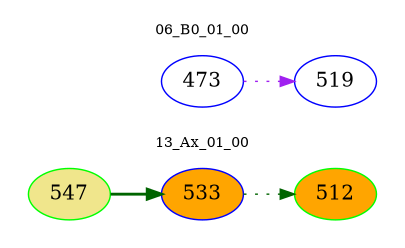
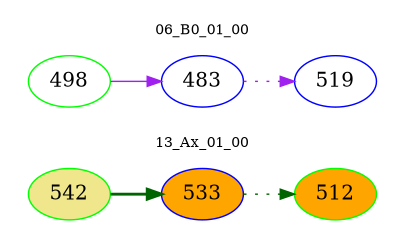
  digraph {
    rankdir=LR
    node [color=green fillcolor=white style=filled]
    edge [color=darkgreen style=dotted]
-   n1 [fillcolor=khaki label=547]
+   n1 [fillcolor=khaki label=542]
    n2 [color=blue fillcolor=orange label=533]
    n3 [fillcolor=orange label=512]
-   n5 [color=blue label=473]
+   n4 [label=498]
+   n5 [color=blue label=483]
    n6 [color=blue label=519]
    subgraph cluster_1 {
      color=white
      fontsize=10
      label="13_Ax_01_00"
      n1
      n2
      n3
    }
    subgraph cluster_2 {
      color=white
      fontsize=10
      label="06_B0_01_00"
+     n4
      n5
      n6
    }
    n1 -> n2 [style=bold]
    n2 -> n3
+   n4 -> n5 [color=purple style=solid]
    n5 -> n6 [color=purple]
  }
